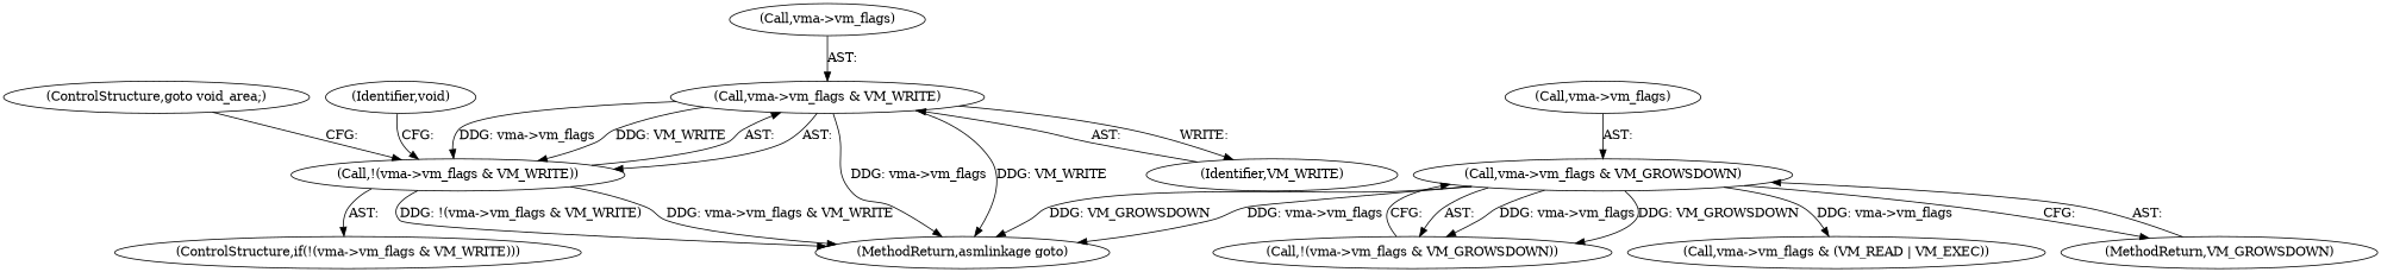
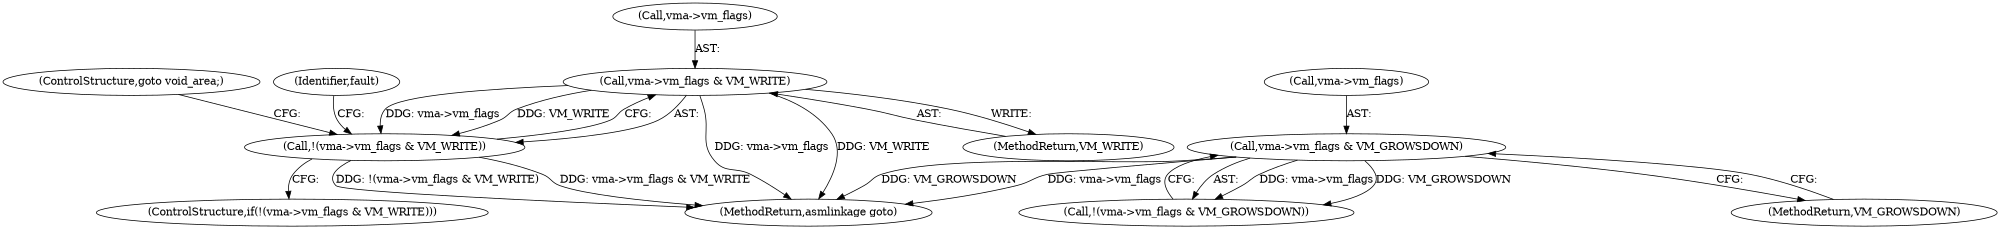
  digraph {
    n1 [label="(Call,vma->vm_flags & VM_WRITE)"]
    n2 [label="(Call,!(vma->vm_flags & VM_WRITE))"]
-   n3 [label="(Identifier,VM_WRITE)"]
+   n3 [label="(MethodReturn,VM_WRITE)"]
    n4 [label="(MethodReturn,asmlinkage goto)"]
    n5 [label="(ControlStructure,if(!(vma->vm_flags & VM_WRITE)))"]
    n6 [label="(Call,vma->vm_flags & VM_GROWSDOWN)"]
    n7 [label="(MethodReturn,VM_GROWSDOWN)"]
    n8 [label="(Call,!(vma->vm_flags & VM_GROWSDOWN))"]
-   n9 [label="(Call,vma->vm_flags & (VM_READ | VM_EXEC))"]
    n10 [label="(Call,vma->vm_flags)"]
    n11 [label="(Call,vma->vm_flags)"]
    n12 [label="(ControlStructure,goto void_area;)"]
-   n13 [label="(Identifier,void)"]
+   n13 [label="(Identifier,fault)"]
    n1 -> n2 [label="AST: "]
    n1 -> n2 [label="DDG: vma->vm_flags"]
    n1 -> n2 [label="DDG: VM_WRITE"]
    n1 -> n3 [label="WRITE: "]
    n1 -> n4 [label="DDG: VM_WRITE"]
    n1 -> n4 [label="DDG: vma->vm_flags"]
-   n2 -> n1 [label="AST: "]
+   n2 -> n1 [label="CFG: "]
    n2 -> n4 [label="DDG: vma->vm_flags & VM_WRITE"]
    n2 -> n4 [label="DDG: !(vma->vm_flags & VM_WRITE)"]
-   n2 -> n5 [label="AST: "]
+   n2 -> n5 [label="CFG: "]
    n3 -> n1 [label="AST: "]
    n6 -> n4 [label="DDG: VM_GROWSDOWN"]
    n6 -> n4 [label="DDG: vma->vm_flags"]
    n6 -> n7 [label="CFG: "]
    n6 -> n8 [label="AST: "]
    n6 -> n8 [label="DDG: vma->vm_flags"]
    n6 -> n8 [label="DDG: VM_GROWSDOWN"]
-   n6 -> n9 [label="DDG: vma->vm_flags"]
-   n7 -> n6 [label="AST: "]
+   n7 -> n6 [label="CFG: "]
    n8 -> n6 [label="CFG: "]
    n10 -> n1 [label="AST: "]
    n11 -> n6 [label="AST: "]
    n12 -> n2 [label="CFG: "]
    n13 -> n2 [label="CFG: "]
  }
